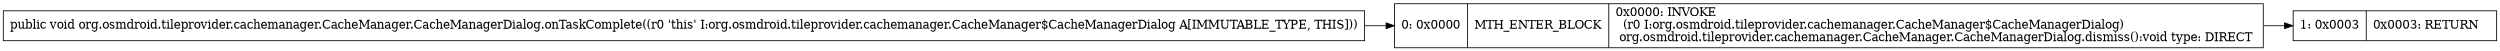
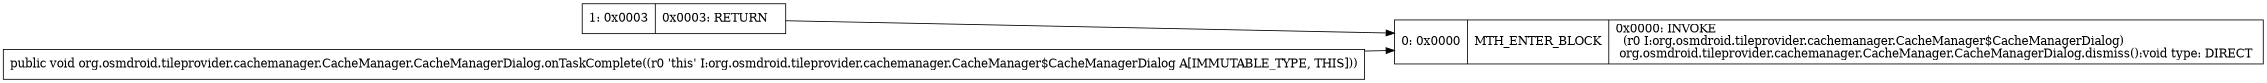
  digraph {
    rankdir=LR
    node [shape=record]
    n1 [label="{0\:\ 0x0000|MTH_ENTER_BLOCK\l|0x0000: INVOKE  \l  (r0 I:org.osmdroid.tileprovider.cachemanager.CacheManager$CacheManagerDialog)\l org.osmdroid.tileprovider.cachemanager.CacheManager.CacheManagerDialog.dismiss():void type: DIRECT \l}"]
    n2 [label="{1\:\ 0x0003|0x0003: RETURN   \l}"]
    n3 [label="{public void org.osmdroid.tileprovider.cachemanager.CacheManager.CacheManagerDialog.onTaskComplete((r0 'this' I:org.osmdroid.tileprovider.cachemanager.CacheManager$CacheManagerDialog A[IMMUTABLE_TYPE, THIS])) }"]
-   n1 -> n2
+   n2 -> n1
    n3 -> n1
  }
